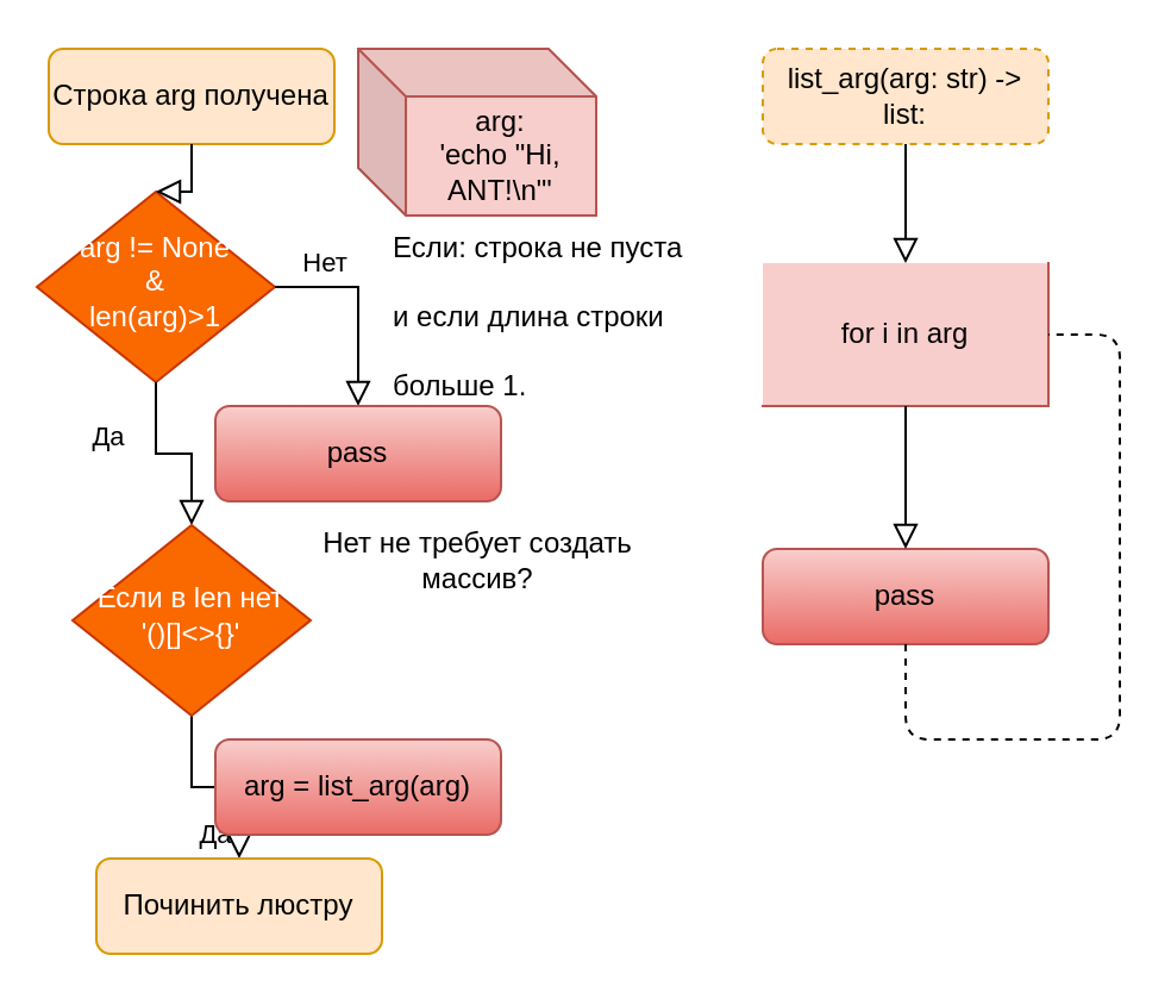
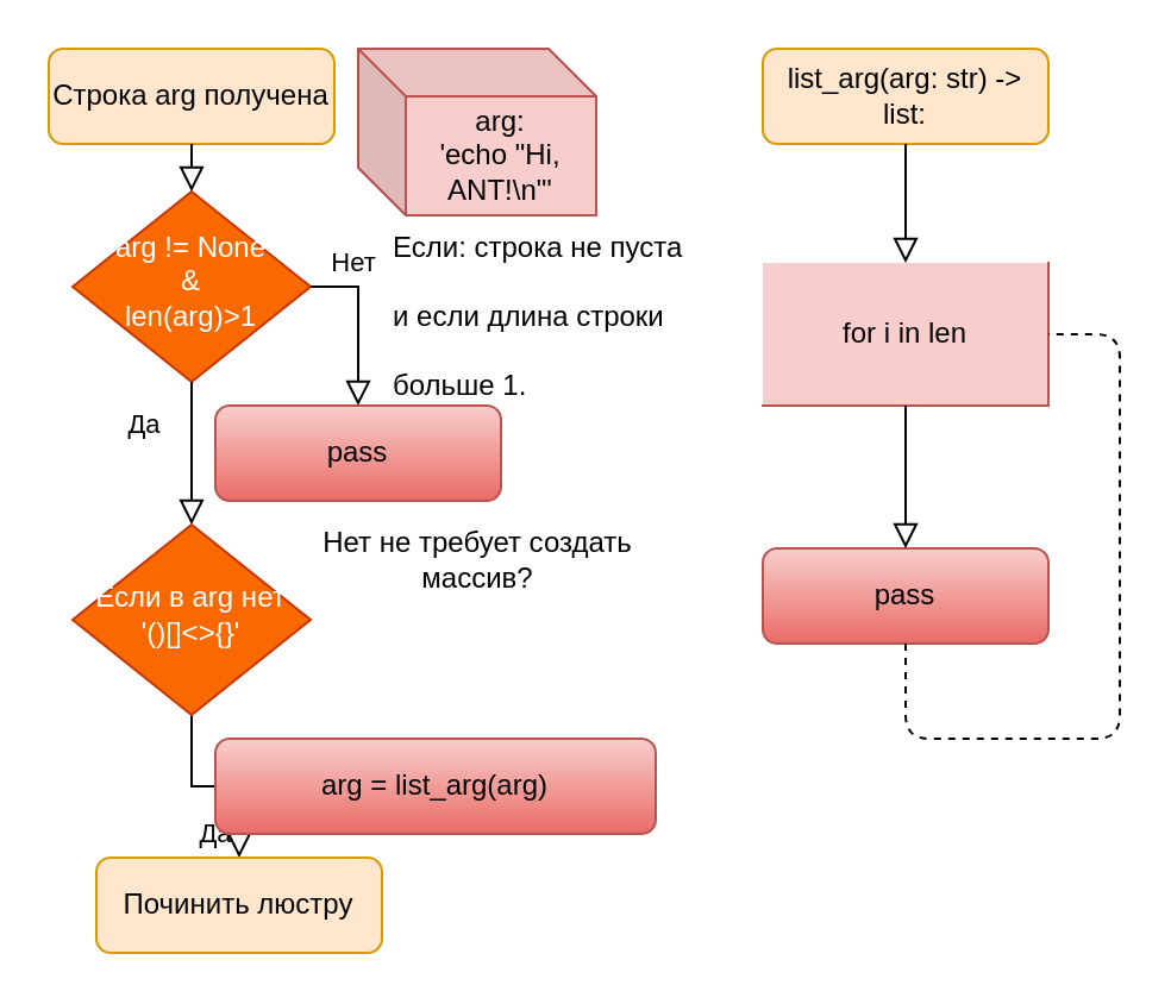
  <mxCell id="0" />
  <mxCell id="1" parent="0" />
  <mxCell id="2" value="Строка arg получена" style="rounded=1;whiteSpace=wrap;html=1;fontSize=12;glass=0;strokeWidth=1;shadow=0;fillColor=#ffe6cc;strokeColor=#d79b00;" parent="1" vertex="1"><mxGeometry x="20" width="120" height="40" as="geometry" y="20" /></mxCell>
- <mxCell id="3" value="arg != None&lt;br&gt;&amp;amp;&lt;br&gt;len(arg)&amp;gt;1" style="rhombus;whiteSpace=wrap;html=1;shadow=0;fontFamily=Helvetica;fontSize=12;align=center;strokeWidth=1;spacing=6;spacingTop=-4;fillColor=#fa6800;strokeColor=#C73500;fontColor=#ffffff;" parent="1" vertex="1"><mxGeometry x="15" y="80" width="100" height="80" as="geometry" /></mxCell>
+ <mxCell id="3" value="arg != None&lt;br&gt;&amp;amp;&lt;br&gt;len(arg)&amp;gt;1" style="rhombus;whiteSpace=wrap;html=1;shadow=0;fontFamily=Helvetica;fontSize=12;align=center;strokeWidth=1;spacing=6;spacingTop=-4;fillColor=#fa6800;strokeColor=#C73500;fontColor=#ffffff;" parent="1" vertex="1"><mxGeometry x="30" y="80" width="100" height="80" as="geometry" /></mxCell>
  <mxCell id="4" value="" style="rounded=0;html=1;jettySize=auto;orthogonalLoop=1;fontSize=11;endArrow=block;endFill=0;endSize=8;strokeWidth=1;shadow=0;labelBackgroundColor=none;edgeStyle=orthogonalEdgeStyle;entryX=0.5;entryY=0;entryDx=0;entryDy=0;" parent="1" target="3" edge="1"><mxGeometry relative="1" as="geometry"><mxPoint x="80" y="60" as="sourcePoint" /><mxPoint x="20" y="110" as="targetPoint" /><Array as="points"><mxPoint x="80" y="80" /><mxPoint x="80" y="80" /></Array></mxGeometry></mxCell>
  <mxCell id="5" value="Нет" style="edgeStyle=orthogonalEdgeStyle;rounded=0;html=1;jettySize=auto;orthogonalLoop=1;fontSize=11;endArrow=block;endFill=0;endSize=8;strokeWidth=1;shadow=0;labelBackgroundColor=none;exitX=1;exitY=0.5;exitDx=0;exitDy=0;" parent="1" source="3" target="6" edge="1"><mxGeometry x="-0.5" y="10" relative="1" as="geometry"><mxPoint as="offset" /><mxPoint x="150" y="190" as="sourcePoint" /><Array as="points"><mxPoint x="150" y="120" /></Array></mxGeometry></mxCell>
  <mxCell id="6" value="pass" style="rounded=1;whiteSpace=wrap;html=1;fontSize=12;glass=0;strokeWidth=1;shadow=0;fillColor=#f8cecc;gradientColor=#ea6b66;strokeColor=#b85450;" parent="1" vertex="1"><mxGeometry x="90" y="170" width="120" height="40" as="geometry" /></mxCell>
  <mxCell id="7" value="Да" style="rounded=0;html=1;jettySize=auto;orthogonalLoop=1;fontSize=11;endArrow=block;endFill=0;endSize=8;strokeWidth=1;shadow=0;labelBackgroundColor=none;edgeStyle=orthogonalEdgeStyle;exitX=0.5;exitY=1;exitDx=0;exitDy=0;" parent="1" source="3" target="9" edge="1"><mxGeometry x="-0.4" y="-20" relative="1" as="geometry"><mxPoint as="offset" /><mxPoint x="170" y="230" as="sourcePoint" /><mxPoint x="30" y="210" as="targetPoint" /><Array as="points" /></mxGeometry></mxCell>
  <mxCell id="8" value="Да" style="rounded=0;html=1;jettySize=auto;orthogonalLoop=1;fontSize=11;endArrow=block;endFill=0;endSize=8;strokeWidth=1;shadow=0;labelBackgroundColor=none;edgeStyle=orthogonalEdgeStyle;entryX=0.5;entryY=0;entryDx=0;entryDy=0;exitX=0.5;exitY=1;exitDx=0;exitDy=0;" parent="1" source="9" target="10" edge="1"><mxGeometry x="-0.001" y="-20" relative="1" as="geometry"><mxPoint as="offset" /><mxPoint x="210" y="350" as="sourcePoint" /><Array as="points" /></mxGeometry></mxCell>
- <mxCell id="9" value="Если в len нет '()[]&amp;lt;&amp;gt;{}'" style="rhombus;whiteSpace=wrap;html=1;shadow=0;fontFamily=Helvetica;fontSize=12;align=center;strokeWidth=1;spacing=6;spacingTop=-4;fillColor=#fa6800;strokeColor=#C73500;fontColor=#ffffff;" parent="1" vertex="1"><mxGeometry x="30" y="220" width="100" height="80" as="geometry" /></mxCell>
+ <mxCell id="9" value="Если в arg нет '()[]&amp;lt;&amp;gt;{}'" style="rhombus;whiteSpace=wrap;html=1;shadow=0;fontFamily=Helvetica;fontSize=12;align=center;strokeWidth=1;spacing=6;spacingTop=-4;fillColor=#fa6800;strokeColor=#C73500;fontColor=#ffffff;" parent="1" vertex="1"><mxGeometry x="30" y="220" width="100" height="80" as="geometry" /></mxCell>
  <mxCell id="10" value="Починить люстру" style="rounded=1;whiteSpace=wrap;html=1;fontSize=12;glass=0;strokeWidth=1;shadow=0;fillColor=#ffe6cc;strokeColor=#d79b00;" parent="1" vertex="1"><mxGeometry x="40" y="360" width="120" height="40" as="geometry" /></mxCell>
  <mxCell id="11" value="arg:&lt;br&gt;'echo &quot;Hi, ANT!\n&quot;'" style="shape=cube;whiteSpace=wrap;html=1;boundedLbl=1;backgroundOutline=1;darkOpacity=0.05;darkOpacity2=0.1;shadow=0;strokeWidth=1;fillColor=#f8cecc;strokeColor=#b85450;" parent="1" vertex="1"><mxGeometry x="150" width="100" height="70" as="geometry" y="20" /></mxCell>
- <mxCell id="12" value="arg = list_arg(arg)" style="rounded=1;whiteSpace=wrap;html=1;fontSize=12;glass=0;strokeWidth=1;shadow=0;fillColor=#f8cecc;strokeColor=#b85450;gradientColor=#ea6b66;" parent="1" vertex="1"><mxGeometry x="90" y="310" width="120" height="40" as="geometry" /></mxCell>
+ <mxCell id="12" value="arg = list_arg(arg)" style="rounded=1;whiteSpace=wrap;html=1;fontSize=12;glass=0;strokeWidth=1;shadow=0;fillColor=#f8cecc;strokeColor=#b85450;gradientColor=#ea6b66;" parent="1" vertex="1"><mxGeometry x="90" y="310" width="185" height="40" as="geometry" /></mxCell>
  <mxCell id="13" value="&lt;h1&gt;&lt;span style=&quot;font-size: 12px ; font-weight: normal&quot;&gt;Если: строка не пуста и если длина строки больше 1.&lt;/span&gt;&lt;br&gt;&lt;/h1&gt;" style="text;html=1;strokeColor=none;fillColor=none;spacing=5;spacingTop=-20;whiteSpace=wrap;overflow=hidden;rounded=0;shadow=0;" parent="1" vertex="1"><mxGeometry x="160" y="80" width="130" height="90" as="geometry" /></mxCell>
  <mxCell id="14" value="Нет не требует создать&lt;br&gt;массив?" style="text;html=1;align=center;verticalAlign=middle;resizable=0;points=[];autosize=1;" parent="1" vertex="1"><mxGeometry x="120" y="220" width="160" height="30" as="geometry" /></mxCell>
- <mxCell id="15" value="list_arg(arg: str) -&amp;gt; list:" style="rounded=1;whiteSpace=wrap;html=1;fontSize=12;glass=0;strokeWidth=1;shadow=0;fillColor=#ffe6cc;strokeColor=#d79b00;dashed=1;" parent="1" vertex="1"><mxGeometry x="320" width="120" height="40" as="geometry" y="20" /></mxCell>
- <mxCell id="16" value="for i in arg" style="shape=partialRectangle;whiteSpace=wrap;html=1;top=0;left=0;fillColor=#f8cecc;shadow=0;strokeWidth=1;strokeColor=#b85450;" parent="1" vertex="1"><mxGeometry x="320" y="110" width="120" height="60" as="geometry" /></mxCell>
+ <mxCell id="15" value="list_arg(arg: str) -&amp;gt; list:" style="rounded=1;whiteSpace=wrap;html=1;fontSize=12;glass=0;strokeWidth=1;shadow=0;fillColor=#ffe6cc;strokeColor=#d79b00;" parent="1" vertex="1"><mxGeometry x="320" width="120" height="40" as="geometry" y="20" /></mxCell>
+ <mxCell id="16" value="for i in len" style="shape=partialRectangle;whiteSpace=wrap;html=1;top=0;left=0;fillColor=#f8cecc;shadow=0;strokeWidth=1;strokeColor=#b85450;" parent="1" vertex="1"><mxGeometry x="320" y="110" width="120" height="60" as="geometry" /></mxCell>
  <mxCell id="17" value="pass" style="rounded=1;whiteSpace=wrap;html=1;fontSize=12;glass=0;strokeWidth=1;shadow=0;fillColor=#f8cecc;strokeColor=#b85450;gradientColor=#ea6b66;" parent="1" vertex="1"><mxGeometry x="320" y="230" width="120" height="40" as="geometry" /></mxCell>
  <mxCell id="18" value="" style="endArrow=none;dashed=1;html=1;labelBackgroundColor=none;exitX=0.5;exitY=1;exitDx=0;exitDy=0;entryX=1;entryY=0.5;entryDx=0;entryDy=0;rounded=1;" parent="1" source="17" target="16" edge="1"><mxGeometry width="50" height="50" relative="1" as="geometry"><mxPoint x="370" y="220" as="sourcePoint" /><mxPoint x="540" y="180" as="targetPoint" /><Array as="points"><mxPoint x="380" y="310" /><mxPoint x="470" y="310" /><mxPoint x="470" y="140" /></Array></mxGeometry></mxCell>
  <mxCell id="19" value="" style="rounded=0;html=1;jettySize=auto;orthogonalLoop=1;fontSize=11;endArrow=block;endFill=0;endSize=8;strokeWidth=1;shadow=0;labelBackgroundColor=none;edgeStyle=orthogonalEdgeStyle;exitX=0.5;exitY=1;exitDx=0;exitDy=0;entryX=0.5;entryY=0;entryDx=0;entryDy=0;" parent="1" source="15" target="16" edge="1"><mxGeometry relative="1" as="geometry"><mxPoint x="410" y="140" as="sourcePoint" /><mxPoint x="750" y="240" as="targetPoint" /><Array as="points"><mxPoint x="380" y="110" /><mxPoint x="380" y="110" /></Array></mxGeometry></mxCell>
  <mxCell id="20" value="" style="rounded=0;html=1;jettySize=auto;orthogonalLoop=1;fontSize=11;endArrow=block;endFill=0;endSize=8;strokeWidth=1;shadow=0;labelBackgroundColor=none;edgeStyle=orthogonalEdgeStyle;exitX=0.5;exitY=1;exitDx=0;exitDy=0;entryX=0.5;entryY=0;entryDx=0;entryDy=0;" parent="1" source="16" target="17" edge="1"><mxGeometry relative="1" as="geometry"><mxPoint x="390" y="70" as="sourcePoint" /><mxPoint x="680" y="210" as="targetPoint" /><Array as="points"><mxPoint x="380" y="200" /><mxPoint x="380" y="200" /></Array></mxGeometry></mxCell>
